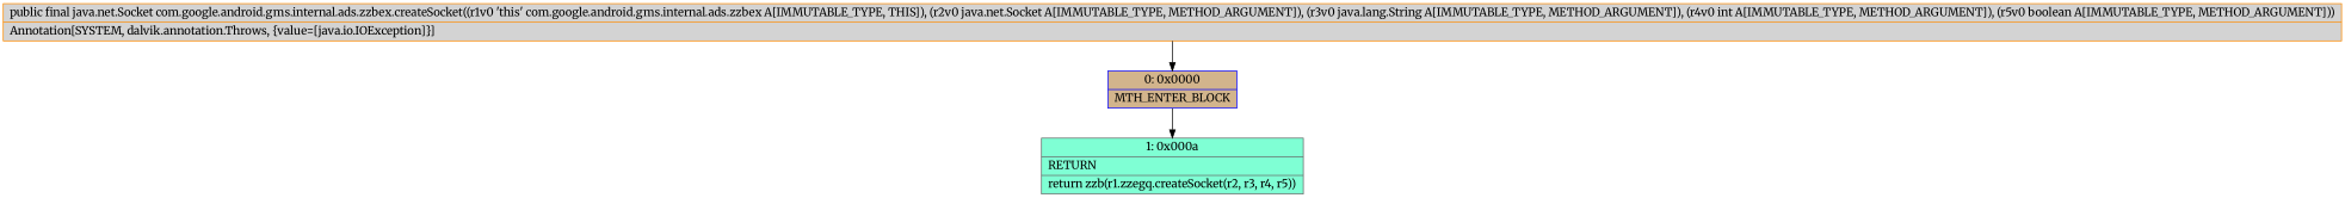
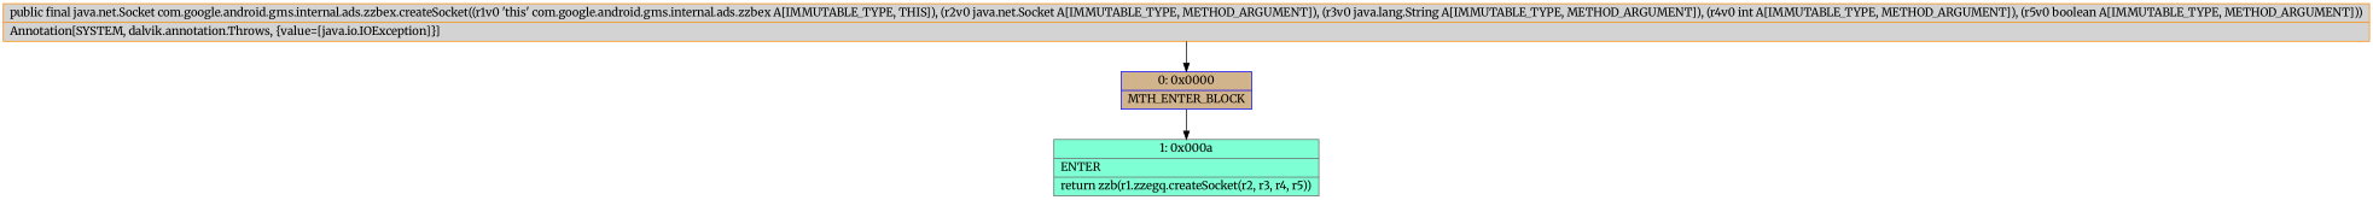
  digraph {
    fontname=Merriweather
    node [shape=record style=filled fontname=Merriweather]
    edge [fontname=Merriweather]
    n1 [label="{0\:\ 0x0000|MTH_ENTER_BLOCK\l}" fillcolor=tan color=blue]
-   n2 [label="{1\:\ 0x000a|RETURN\l|return zzb(r1.zzegq.createSocket(r2, r3, r4, r5))\l}" fillcolor=aquamarine color=gray40]
+   n2 [label="{1\:\ 0x000a|ENTER\l|return zzb(r1.zzegq.createSocket(r2, r3, r4, r5))\l}" fillcolor=aquamarine color=gray40]
    n3 [label="{public final java.net.Socket com.google.android.gms.internal.ads.zzbex.createSocket((r1v0 'this' com.google.android.gms.internal.ads.zzbex A[IMMUTABLE_TYPE, THIS]), (r2v0 java.net.Socket A[IMMUTABLE_TYPE, METHOD_ARGUMENT]), (r3v0 java.lang.String A[IMMUTABLE_TYPE, METHOD_ARGUMENT]), (r4v0 int A[IMMUTABLE_TYPE, METHOD_ARGUMENT]), (r5v0 boolean A[IMMUTABLE_TYPE, METHOD_ARGUMENT]))  | Annotation[SYSTEM, dalvik.annotation.Throws, \{value=[java.io.IOException]\}]\l}" fillcolor=lightgrey color=darkorange]
    n1 -> n2
    n3 -> n1
  }
